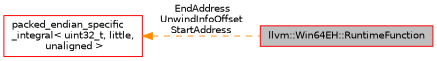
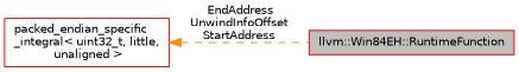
  digraph {
    rankdir=LR
    node [color=red fontname=Helvetica fontsize=10 shape=record]
-   n1 [fillcolor=grey75 fontcolor=black height=0.2 label="llvm::Win64EH::RuntimeFunction" style=filled width=0.4]
+   n1 [fillcolor=grey75 fontcolor=black height=0.2 label="llvm::Win84EH::RuntimeFunction" style=filled width=0.4]
    n2 [height=0.2 label="packed_endian_specific\l_integral\< uint32_t, little,\l unaligned \>" width=0.4]
    n2 -> n1 [color=darkorange dir=back fontname=Helvetica fontsize=10 label=" EndAddress\nUnwindInfoOffset\nStartAddress" labelfontname=Helvetica labelfontsize=10 style=dashed]
  }
